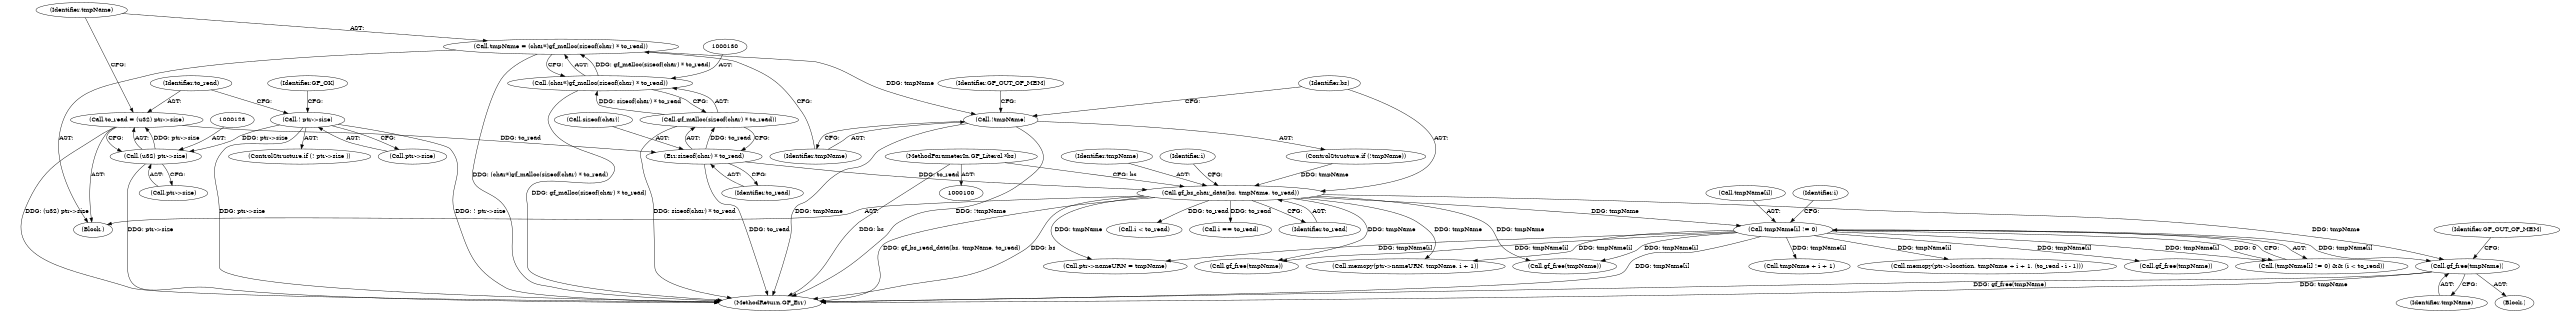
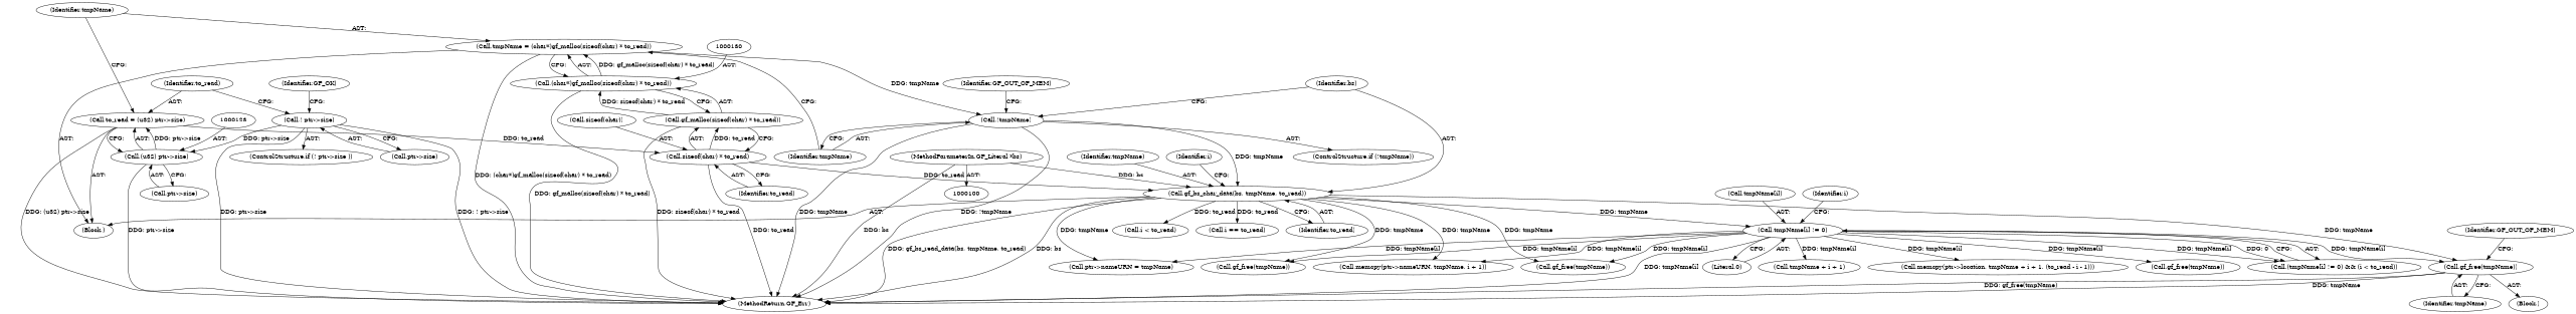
  digraph {
    n1 [label="(Call,gf_free(tmpName))"]
    n2 [label="(Identifier,tmpName)"]
    n3 [label="(Block,)"]
    n4 [label="(MethodReturn,GF_Err)"]
    n5 [label="(Call,tmpName[i] != 0)"]
    n6 [label="(Call,gf_free(tmpName))"]
    n7 [label="(Call,gf_free(tmpName))"]
+   n8 [label="(Literal,0)"]
    n9 [label="(Call,tmpName + i + 1)"]
    n10 [label="(Call,ptr->nameURN = tmpName)"]
    n11 [label="(Call,memcpy(ptr->location, tmpName + i + 1, (to_read - i - 1)))"]
    n12 [label="(Call,gf_free(tmpName))"]
    n13 [label="(Call,(tmpName[i] != 0) && (i < to_read))"]
    n14 [label="(Call,memcpy(ptr->nameURN, tmpName, i + 1))"]
    n15 [label="(Call,gf_bs_char_data(bs, tmpName, to_read))"]
    n16 [label="(Call,i < to_read)"]
    n17 [label="(Call,i == to_read)"]
    n18 [label="(Block,)"]
    n19 [label="(Identifier,to_read)"]
    n20 [label="(MethodParameterIn,GF_Literal *bs)"]
    1000100
    n22 [label="(Call,!tmpName)"]
    n23 [label="(ControlStructure,if (!tmpName))"]
    n24 [label="(Identifier,tmpName)"]
    n25 [label="(Call,tmpName = (char*)gf_malloc(sizeof(char) * to_read))"]
    n26 [label="(Call,(char*)gf_malloc(sizeof(char) * to_read))"]
    n27 [label="(Call,gf_malloc(sizeof(char) * to_read))"]
-   n28 [label="(Err,sizeof(char) * to_read)"]
+   n28 [label="(Call,sizeof(char) * to_read)"]
    n29 [label="(Identifier,to_read)"]
    n30 [label="(Call,to_read = (u32) ptr->size)"]
    n31 [label="(Call,(u32) ptr->size)"]
    n32 [label="(Call,ptr->size)"]
    n33 [label="(Call,! ptr->size)"]
    n34 [label="(Call,ptr->size)"]
    n35 [label="(ControlStructure,if (! ptr->size ))"]
    n36 [label="(Identifier,GF_OUT_OF_MEM)"]
    n37 [label="(Identifier,to_read)"]
    n38 [label="(Identifier,tmpName)"]
    n39 [label="(Identifier,bs)"]
    n40 [label="(Call,sizeof(char))"]
    n41 [label="(Identifier,GF_OK)"]
    n42 [label="(Identifier,tmpName)"]
    n43 [label="(Call,tmpName[i])"]
    n44 [label="(Identifier,GF_OUT_OF_MEM)"]
    n45 [label="(Identifier,i)"]
    n46 [label="(Identifier,i)"]
    1000130
    1000123
    n1 -> n2 [label="CFG: "]
    n1 -> n3 [label="AST: "]
    n1 -> n4 [label="DDG: tmpName"]
    n1 -> n4 [label="DDG: gf_free(tmpName)"]
    n2 -> n1 [label="AST: "]
    n5 -> n1 [label="DDG: tmpName[i]"]
    n5 -> n4 [label="DDG: tmpName[i]"]
    n5 -> n6 [label="DDG: tmpName[i]"]
    n5 -> n7 [label="DDG: tmpName[i]"]
+   n5 -> n8 [label="CFG: "]
    n5 -> n9 [label="DDG: tmpName[i]"]
    n5 -> n10 [label="DDG: tmpName[i]"]
    n5 -> n11 [label="DDG: tmpName[i]"]
    n5 -> n12 [label="DDG: tmpName[i]"]
    n5 -> n13 [label="AST: "]
    n5 -> n13 [label="DDG: tmpName[i]"]
    n5 -> n13 [label="DDG: 0"]
    n5 -> n14 [label="DDG: tmpName[i]"]
+   n8 -> n5 [label="AST: "]
    n13 -> n5 [label="CFG: "]
    n15 -> n1 [label="DDG: tmpName"]
    n15 -> n4 [label="DDG: bs"]
    n15 -> n4 [label="DDG: gf_bs_read_data(bs, tmpName, to_read)"]
    n15 -> n5 [label="DDG: tmpName"]
    n15 -> n6 [label="DDG: tmpName"]
    n15 -> n7 [label="DDG: tmpName"]
    n15 -> n10 [label="DDG: tmpName"]
    n15 -> n14 [label="DDG: tmpName"]
    n15 -> n16 [label="DDG: to_read"]
    n15 -> n17 [label="DDG: to_read"]
    n15 -> n18 [label="AST: "]
    n15 -> n19 [label="CFG: "]
    n19 -> n15 [label="AST: "]
    n20 -> n4 [label="DDG: bs"]
-   n20 -> n15 [label="CFG: bs"]
+   n20 -> n15 [label="DDG: bs"]
    n20 -> 1000100 [label="AST: "]
    n22 -> n4 [label="DDG: tmpName"]
    n22 -> n4 [label="DDG: !tmpName"]
-   n23 -> n15 [label="DDG: tmpName"]
+   n22 -> n15 [label="DDG: tmpName"]
    n22 -> n23 [label="AST: "]
    n22 -> n24 [label="CFG: "]
    n24 -> n22 [label="AST: "]
    n24 -> n25 [label="CFG: "]
    n25 -> n4 [label="DDG: (char*)gf_malloc(sizeof(char) * to_read)"]
    n25 -> n18 [label="AST: "]
    n25 -> n22 [label="DDG: tmpName"]
    n25 -> n26 [label="CFG: "]
    n26 -> n4 [label="DDG: gf_malloc(sizeof(char) * to_read)"]
    n26 -> n25 [label="AST: "]
    n26 -> n25 [label="DDG: gf_malloc(sizeof(char) * to_read)"]
    n26 -> n27 [label="CFG: "]
    n27 -> n4 [label="DDG: sizeof(char) * to_read"]
    n27 -> n26 [label="AST: "]
    n27 -> n26 [label="DDG: sizeof(char) * to_read"]
    n27 -> n28 [label="CFG: "]
    n28 -> n4 [label="DDG: to_read"]
    n28 -> n15 [label="DDG: to_read"]
    n28 -> n27 [label="AST: "]
    n28 -> n27 [label="DDG: to_read"]
    n28 -> n29 [label="CFG: "]
    n29 -> n28 [label="AST: "]
    n30 -> n4 [label="DDG: (u32) ptr->size"]
    n30 -> n18 [label="AST: "]
    n30 -> n28 [label="DDG: to_read"]
    n30 -> n31 [label="CFG: "]
    n31 -> n4 [label="DDG: ptr->size"]
    n31 -> n30 [label="AST: "]
    n31 -> n30 [label="DDG: ptr->size"]
    n31 -> n32 [label="CFG: "]
    n32 -> n31 [label="AST: "]
    n33 -> n4 [label="DDG: ! ptr->size"]
    n33 -> n4 [label="DDG: ptr->size"]
    n33 -> n31 [label="DDG: ptr->size"]
    n33 -> n34 [label="CFG: "]
    n33 -> n35 [label="AST: "]
    n34 -> n33 [label="AST: "]
    n36 -> n1 [label="CFG: "]
    n37 -> n30 [label="AST: "]
    n37 -> n33 [label="CFG: "]
    n38 -> n15 [label="AST: "]
    n39 -> n15 [label="AST: "]
    n39 -> n22 [label="CFG: "]
    n40 -> n28 [label="AST: "]
    n41 -> n33 [label="CFG: "]
    n42 -> n25 [label="AST: "]
    n42 -> n30 [label="CFG: "]
    n43 -> n5 [label="AST: "]
    n44 -> n22 [label="CFG: "]
    n45 -> n15 [label="CFG: "]
    n46 -> n5 [label="CFG: "]
    1000130 -> n26 [label="AST: "]
    1000123 -> n31 [label="AST: "]
  }
